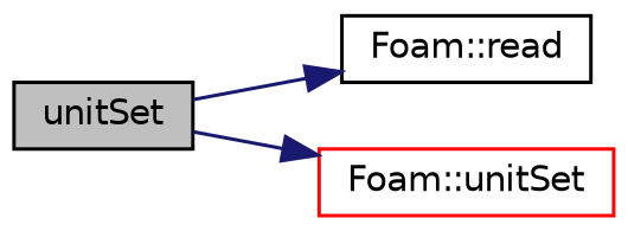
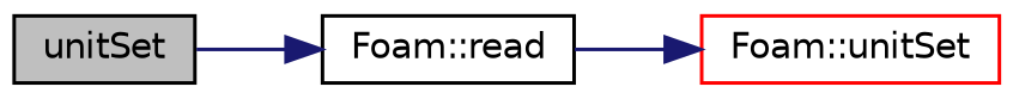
  digraph {
    rankdir=LR
    node [color=black fontname=Helvetica fontsize=10 shape=record]
    edge [color=midnightblue fontname=Helvetica fontsize=10 labelfontname=Helvetica labelfontsize=10 style=solid]
    n1 [fillcolor=grey75 fontcolor=black height=0.2 label=unitSet style=filled width=0.4]
    n2 [height=0.2 label="Foam::read" width=0.4]
    n3 [color=red height=0.2 label="Foam::unitSet" width=0.4]
    n1 -> n2
-   n1 -> n3
+   n2 -> n3
  }
